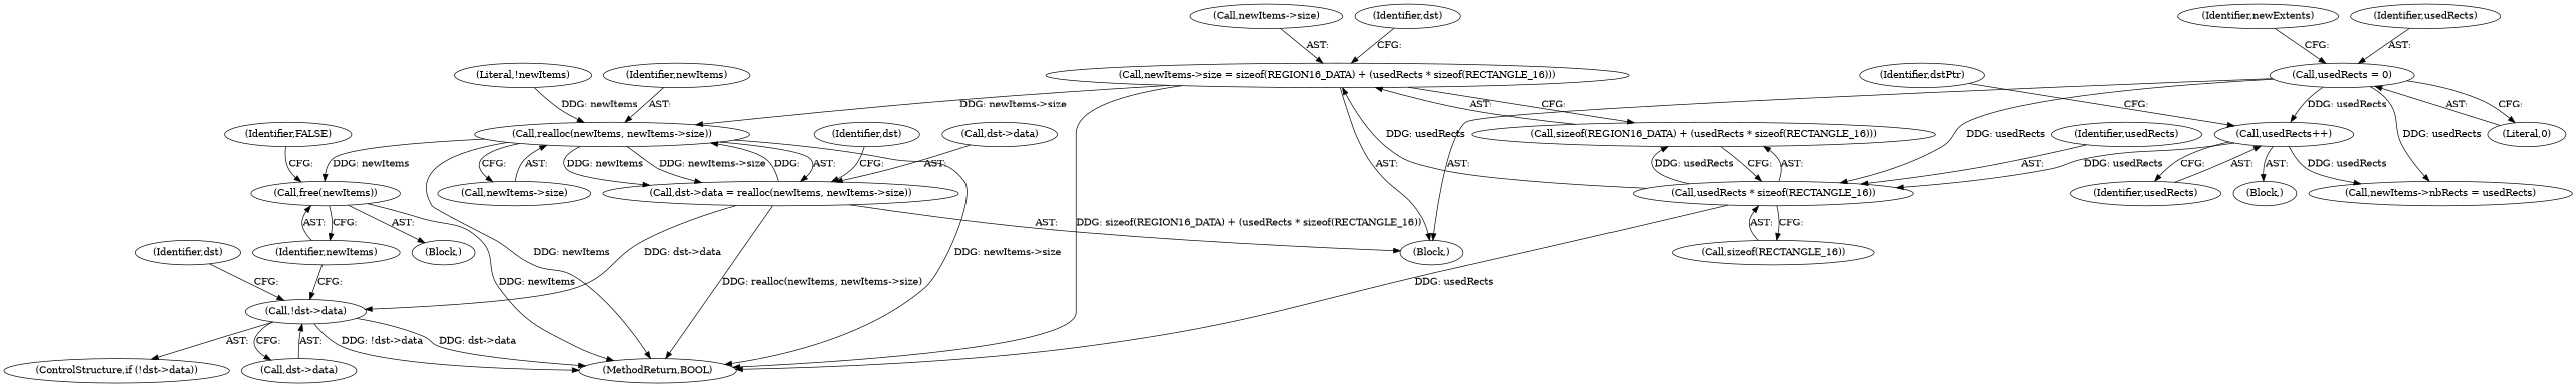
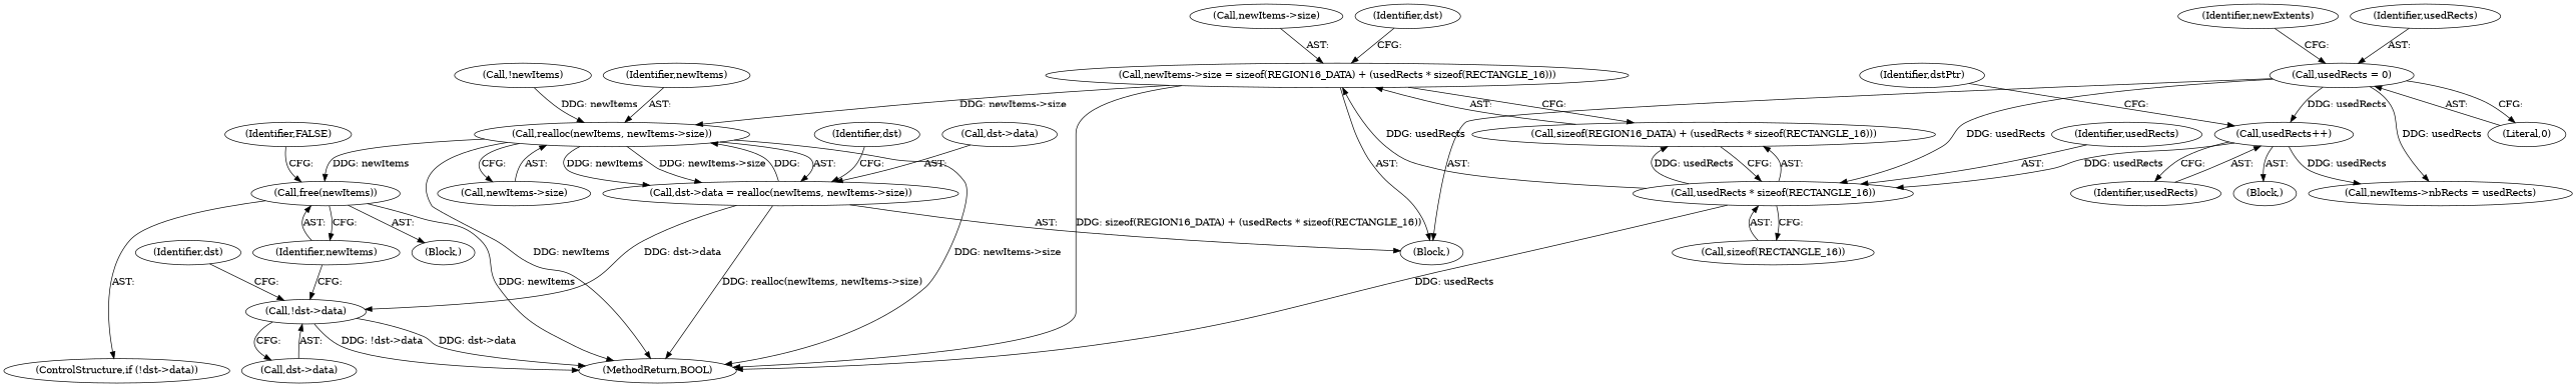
  digraph {
    n1 [label="(Call,newItems->size = sizeof(REGION16_DATA) + (usedRects * sizeof(RECTANGLE_16)))"]
    n2 [label="(Call,realloc(newItems, newItems->size))"]
    n3 [label="(MethodReturn,BOOL)"]
    n4 [label="(Block,)"]
    n5 [label="(Call,sizeof(REGION16_DATA) + (usedRects * sizeof(RECTANGLE_16)))"]
    n6 [label="(Call,dst->data = realloc(newItems, newItems->size))"]
    n7 [label="(Call,free(newItems))"]
    n8 [label="(Call,newItems->size)"]
    n9 [label="(Call,usedRects * sizeof(RECTANGLE_16))"]
    n10 [label="(Call,sizeof(RECTANGLE_16))"]
    n11 [label="(Call,usedRects++)"]
    n12 [label="(Identifier,usedRects)"]
    n13 [label="(Call,newItems->nbRects = usedRects)"]
    n14 [label="(Block,)"]
    n15 [label="(Call,usedRects = 0)"]
    n16 [label="(Literal,0)"]
    n17 [label="(Call,!dst->data)"]
    n18 [label="(Identifier,newItems)"]
    n19 [label="(Block,)"]
    n20 [label="(ControlStructure,if (!dst->data))"]
    n21 [label="(Call,dst->data)"]
    n22 [label="(Identifier,usedRects)"]
-   n23 [label="(Literal,!newItems)"]
+   n23 [label="(Call,!newItems)"]
    n24 [label="(Identifier,dst)"]
    n25 [label="(Identifier,newExtents)"]
    n26 [label="(Identifier,dst)"]
    n27 [label="(Identifier,usedRects)"]
    n28 [label="(Call,newItems->size)"]
    n29 [label="(Call,dst->data)"]
    n30 [label="(Identifier,dst)"]
    n31 [label="(Identifier,dstPtr)"]
    n32 [label="(Identifier,newItems)"]
    n33 [label="(Identifier,FALSE)"]
    n1 -> n2 [label="DDG: newItems->size"]
    n1 -> n3 [label="DDG: sizeof(REGION16_DATA) + (usedRects * sizeof(RECTANGLE_16))"]
    n1 -> n4 [label="AST: "]
    n1 -> n5 [label="CFG: "]
    n2 -> n3 [label="DDG: newItems"]
    n2 -> n3 [label="DDG: newItems->size"]
    n2 -> n6 [label="AST: "]
    n2 -> n6 [label="DDG: newItems"]
    n2 -> n6 [label="DDG: newItems->size"]
    n2 -> n7 [label="DDG: newItems"]
    n2 -> n8 [label="CFG: "]
    n5 -> n1 [label="AST: "]
    n5 -> n9 [label="CFG: "]
    n6 -> n2 [label="DDG: "]
    n6 -> n3 [label="DDG: realloc(newItems, newItems->size)"]
    n6 -> n4 [label="AST: "]
    n6 -> n17 [label="DDG: dst->data"]
    n7 -> n3 [label="DDG: newItems"]
    n7 -> n18 [label="CFG: "]
    n7 -> n19 [label="AST: "]
    n8 -> n2 [label="AST: "]
    n9 -> n1 [label="DDG: usedRects"]
    n9 -> n3 [label="DDG: usedRects"]
    n9 -> n5 [label="AST: "]
    n9 -> n5 [label="DDG: usedRects"]
    n9 -> n10 [label="CFG: "]
    n10 -> n9 [label="AST: "]
    n11 -> n9 [label="DDG: usedRects"]
    n11 -> n12 [label="CFG: "]
    n11 -> n13 [label="DDG: usedRects"]
    n11 -> n14 [label="AST: "]
    n12 -> n11 [label="AST: "]
    n15 -> n4 [label="AST: "]
    n15 -> n9 [label="DDG: usedRects"]
    n15 -> n11 [label="DDG: usedRects"]
    n15 -> n13 [label="DDG: usedRects"]
    n15 -> n16 [label="CFG: "]
    n16 -> n15 [label="AST: "]
    n17 -> n3 [label="DDG: !dst->data"]
    n17 -> n3 [label="DDG: dst->data"]
-   n17 -> n20 [label="AST: "]
+   n7 -> n20 [label="AST: "]
    n17 -> n21 [label="CFG: "]
    n18 -> n7 [label="AST: "]
    n18 -> n17 [label="CFG: "]
    n21 -> n17 [label="AST: "]
    n22 -> n9 [label="AST: "]
    n23 -> n2 [label="DDG: newItems"]
    n24 -> n6 [label="CFG: "]
    n25 -> n15 [label="CFG: "]
    n26 -> n17 [label="CFG: "]
    n27 -> n15 [label="AST: "]
    n28 -> n1 [label="AST: "]
    n29 -> n6 [label="AST: "]
    n30 -> n1 [label="CFG: "]
    n31 -> n11 [label="CFG: "]
    n32 -> n2 [label="AST: "]
    n33 -> n7 [label="CFG: "]
  }
